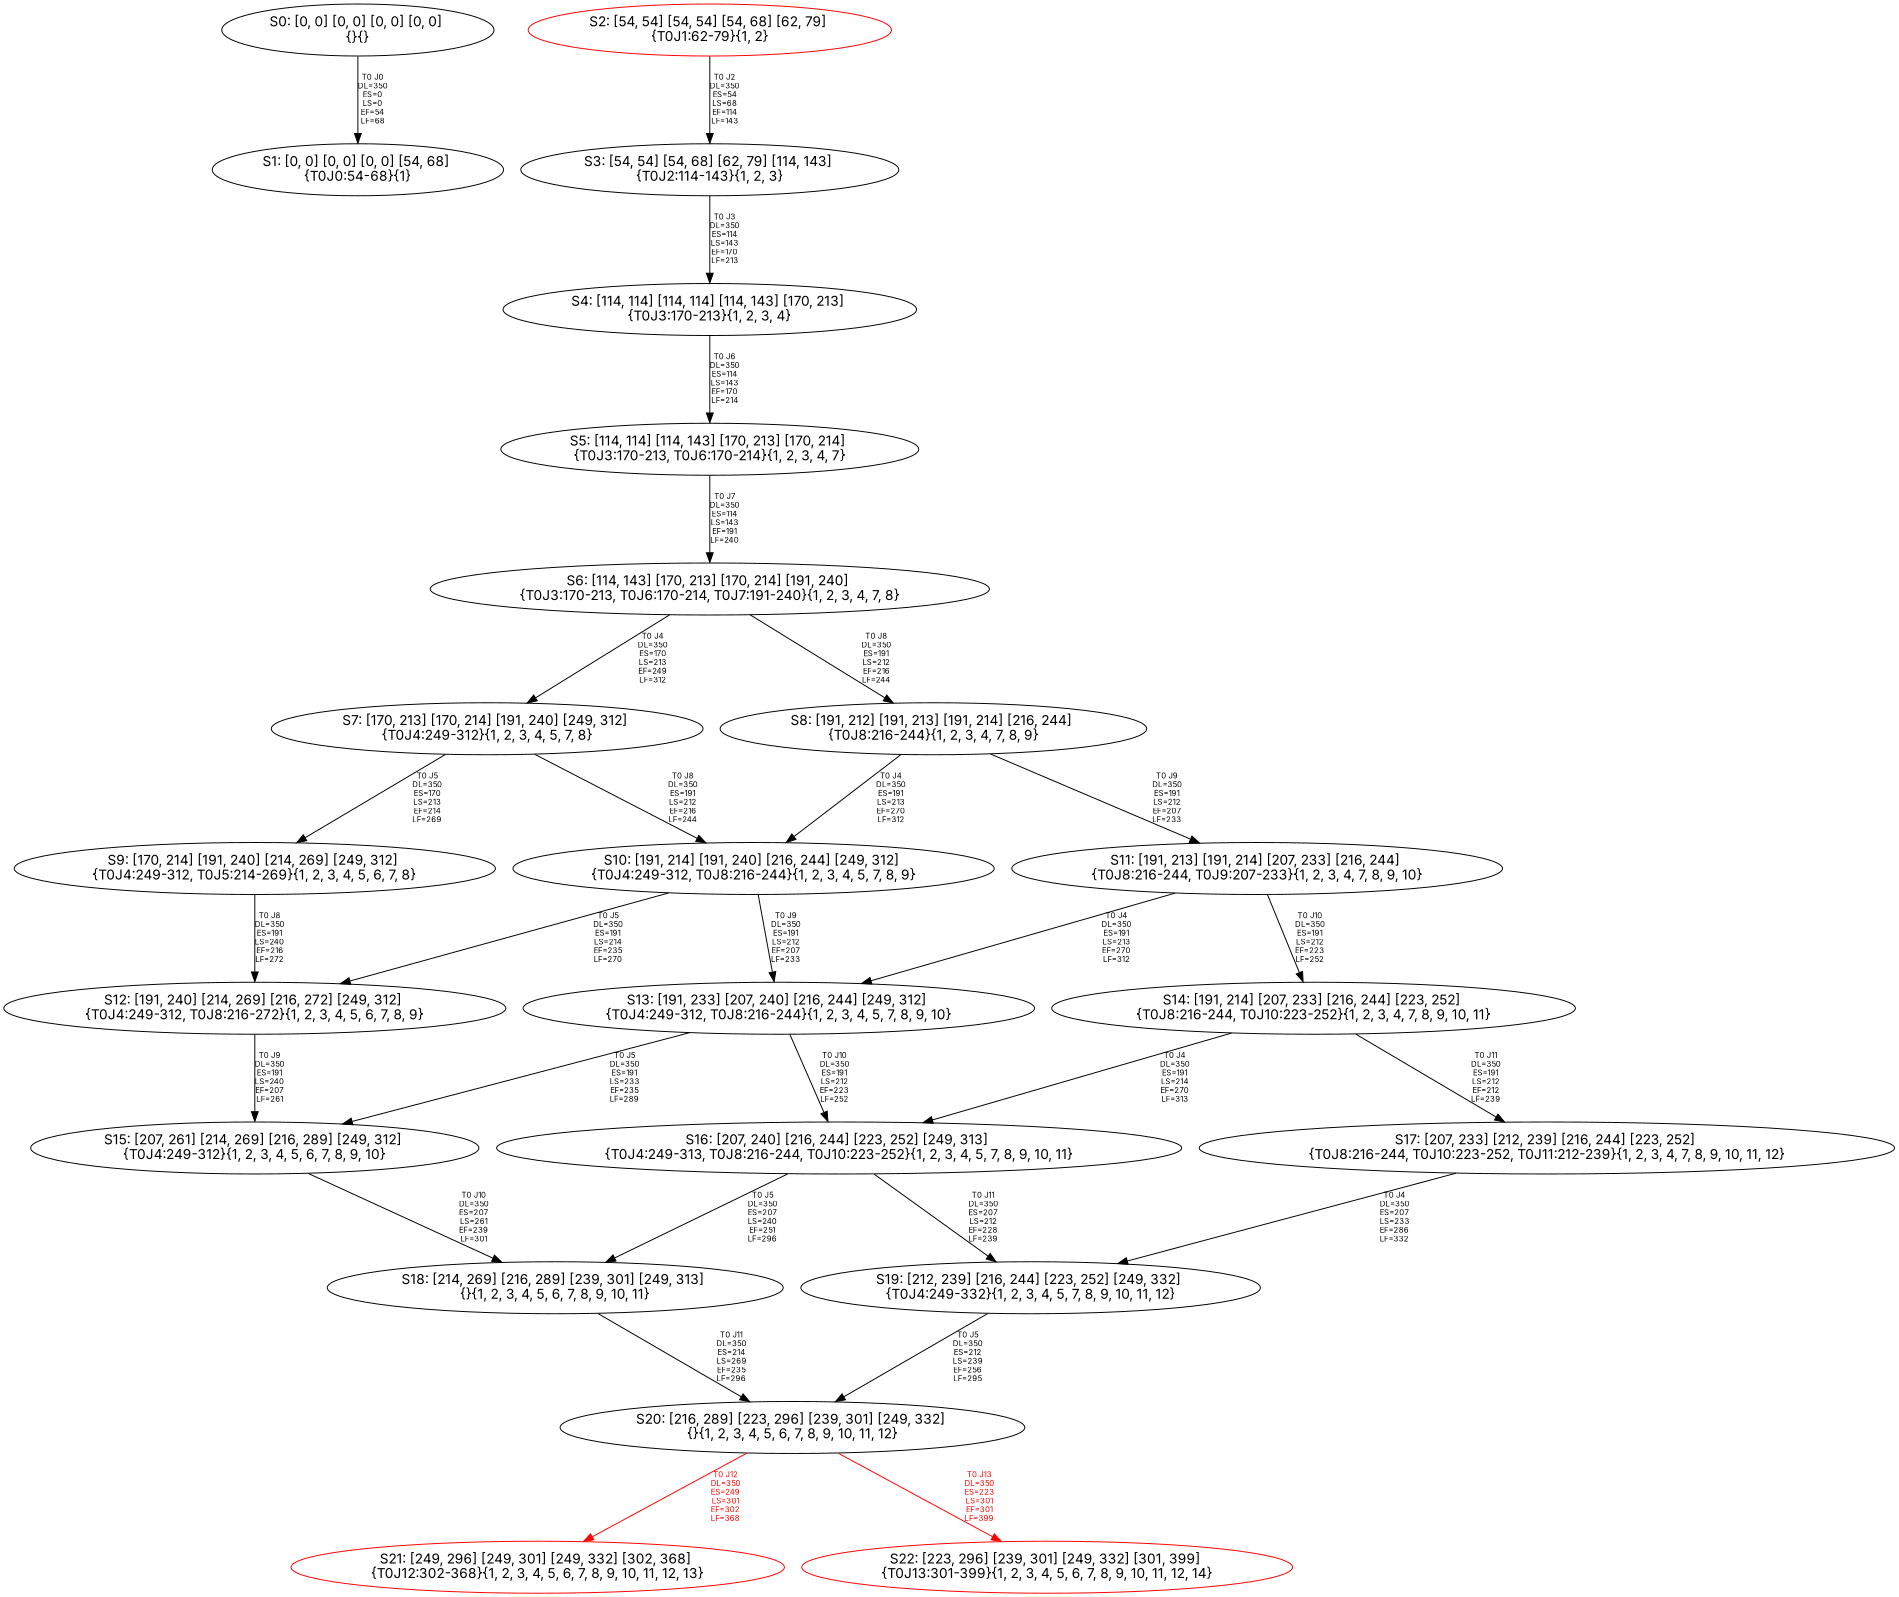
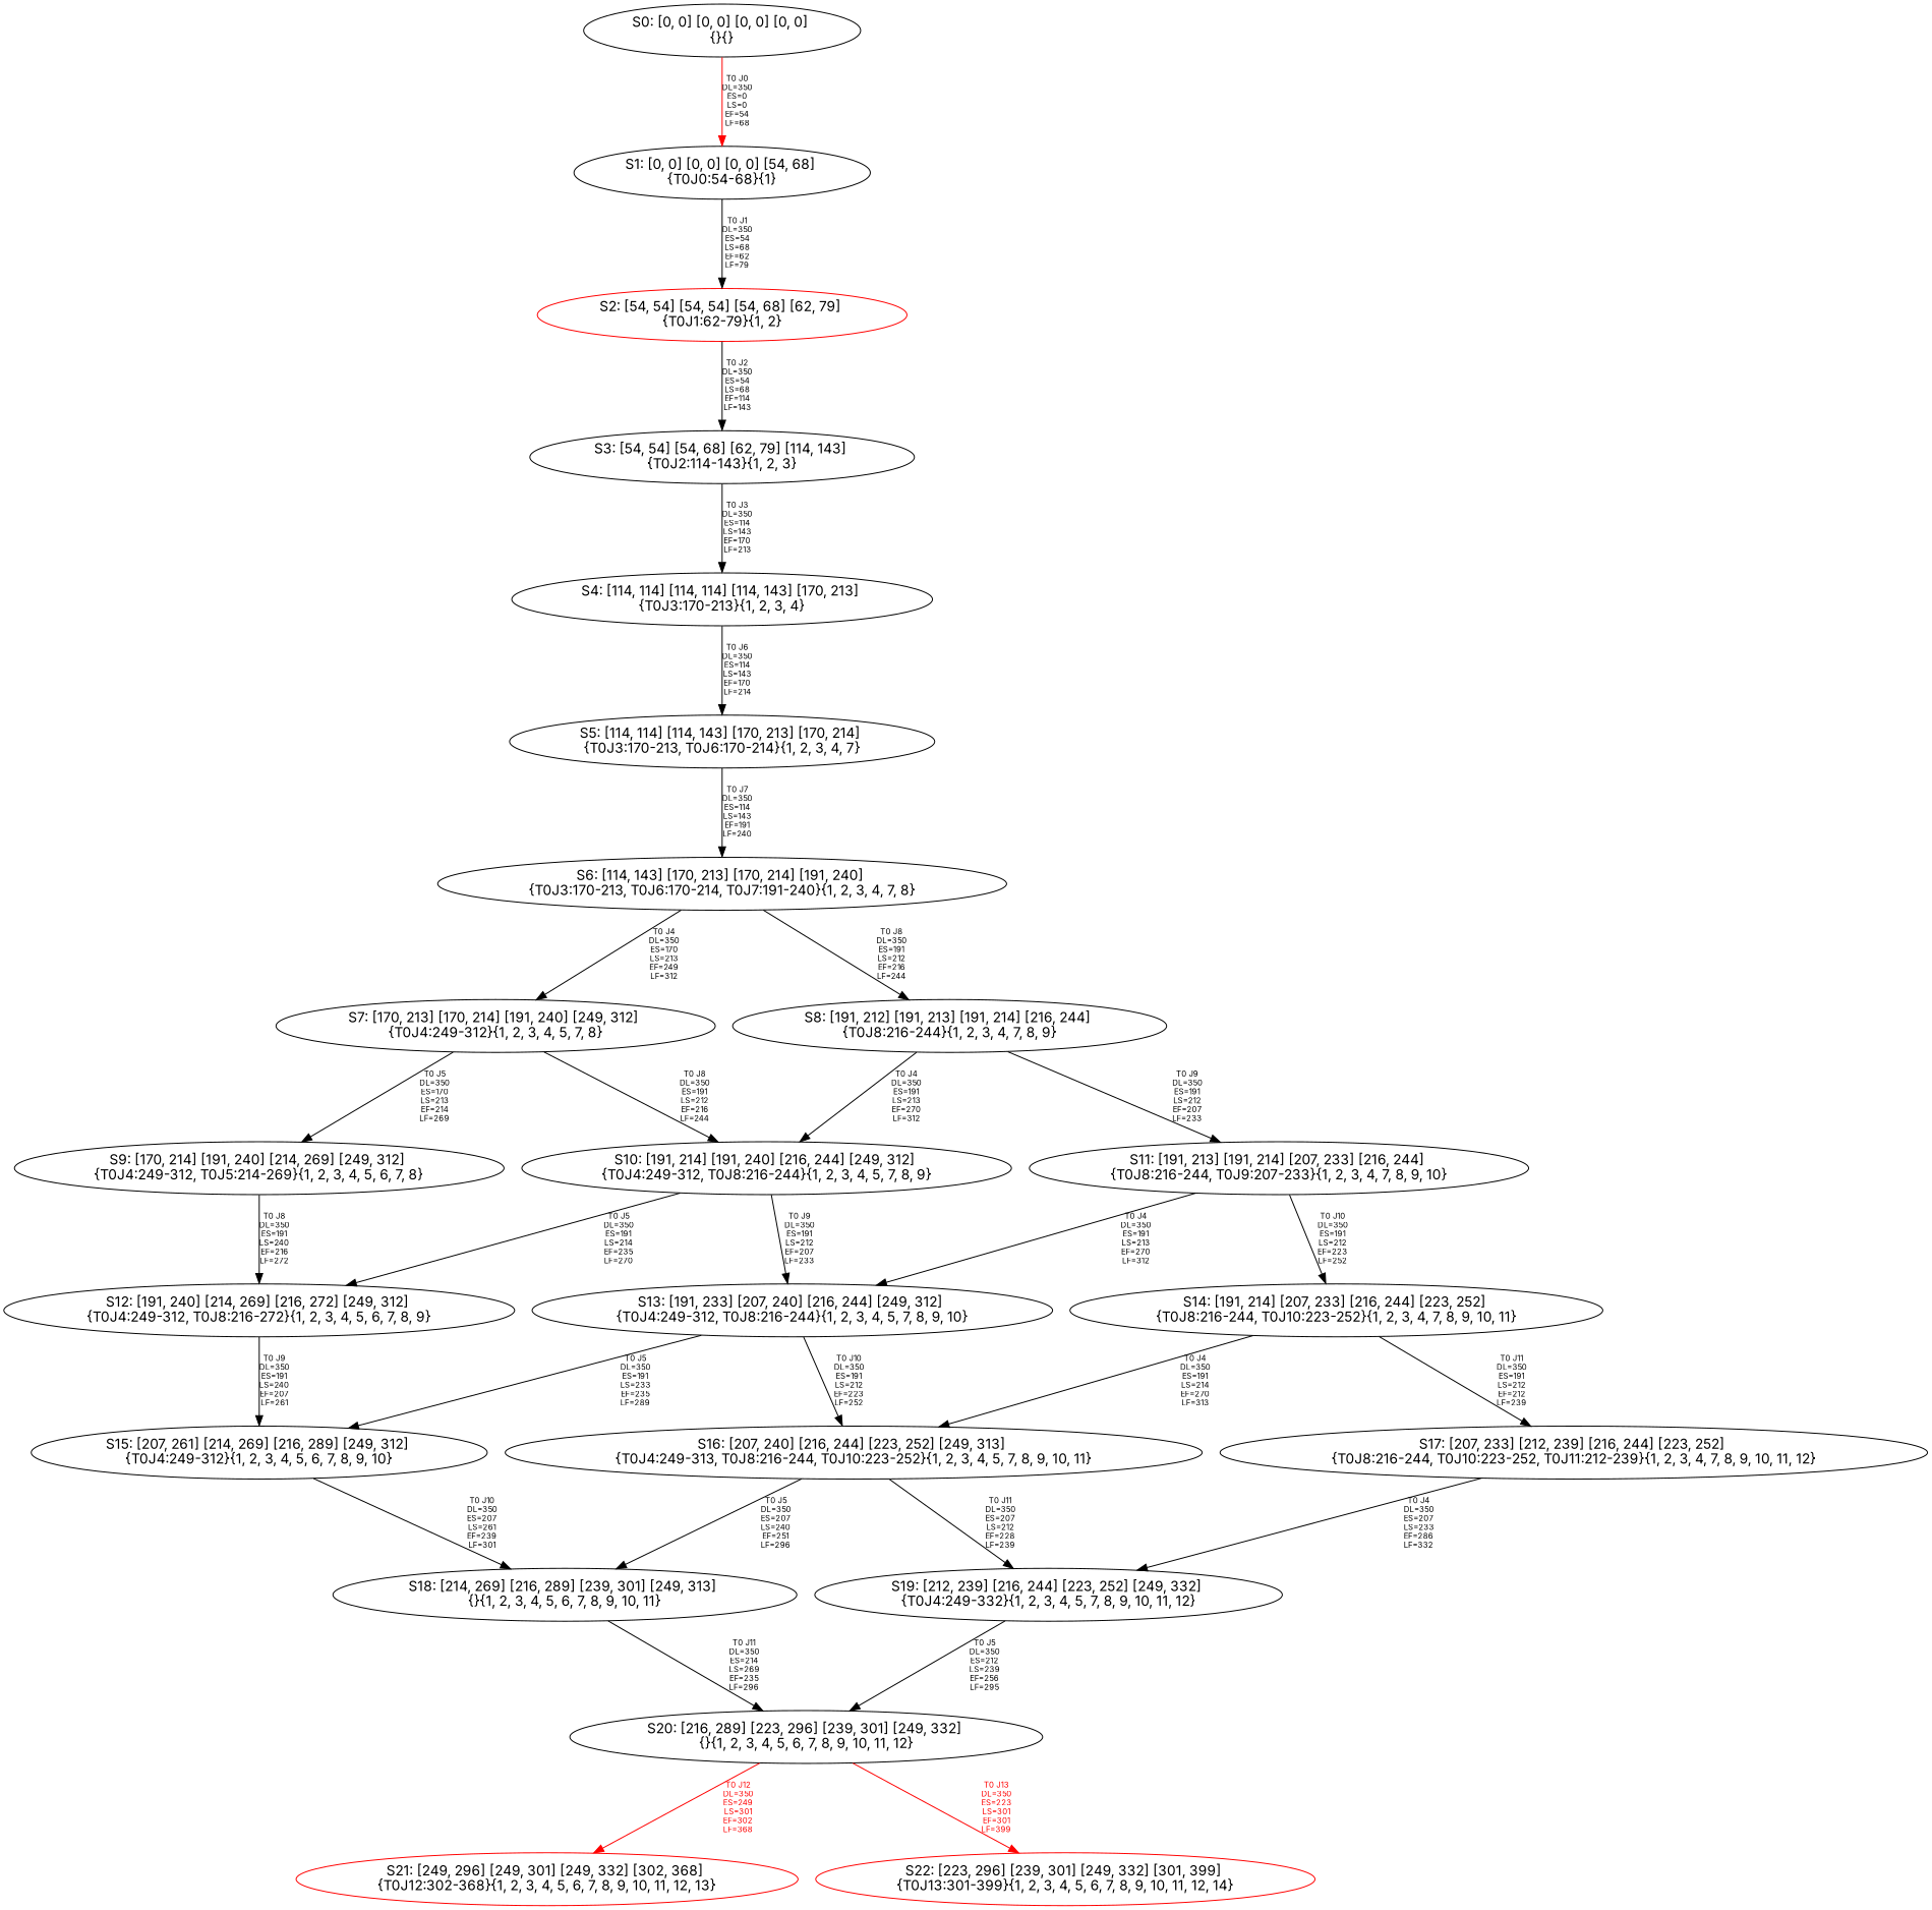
  digraph {
    fontname=Inter
    node [fontname=Inter]
    edge [fontname=Inter fontsize=8]
    n1 [label="S0: [0, 0] [0, 0] [0, 0] [0, 0] \n{}{}"]
    n2 [label="S1: [0, 0] [0, 0] [0, 0] [54, 68] \n{T0J0:54-68}{1}"]
    n3 [color=Red label="S2: [54, 54] [54, 54] [54, 68] [62, 79] \n{T0J1:62-79}{1, 2}"]
    n4 [label="S3: [54, 54] [54, 68] [62, 79] [114, 143] \n{T0J2:114-143}{1, 2, 3}"]
    n5 [label="S4: [114, 114] [114, 114] [114, 143] [170, 213] \n{T0J3:170-213}{1, 2, 3, 4}"]
    n6 [label="S5: [114, 114] [114, 143] [170, 213] [170, 214] \n{T0J3:170-213, T0J6:170-214}{1, 2, 3, 4, 7}"]
    n7 [label="S6: [114, 143] [170, 213] [170, 214] [191, 240] \n{T0J3:170-213, T0J6:170-214, T0J7:191-240}{1, 2, 3, 4, 7, 8}"]
    n8 [label="S7: [170, 213] [170, 214] [191, 240] [249, 312] \n{T0J4:249-312}{1, 2, 3, 4, 5, 7, 8}"]
    n9 [label="S8: [191, 212] [191, 213] [191, 214] [216, 244] \n{T0J8:216-244}{1, 2, 3, 4, 7, 8, 9}"]
    n10 [label="S9: [170, 214] [191, 240] [214, 269] [249, 312] \n{T0J4:249-312, T0J5:214-269}{1, 2, 3, 4, 5, 6, 7, 8}"]
    n11 [label="S10: [191, 214] [191, 240] [216, 244] [249, 312] \n{T0J4:249-312, T0J8:216-244}{1, 2, 3, 4, 5, 7, 8, 9}"]
    n12 [label="S11: [191, 213] [191, 214] [207, 233] [216, 244] \n{T0J8:216-244, T0J9:207-233}{1, 2, 3, 4, 7, 8, 9, 10}"]
    n13 [label="S12: [191, 240] [214, 269] [216, 272] [249, 312] \n{T0J4:249-312, T0J8:216-272}{1, 2, 3, 4, 5, 6, 7, 8, 9}"]
    n14 [label="S13: [191, 233] [207, 240] [216, 244] [249, 312] \n{T0J4:249-312, T0J8:216-244}{1, 2, 3, 4, 5, 7, 8, 9, 10}"]
    n15 [label="S14: [191, 214] [207, 233] [216, 244] [223, 252] \n{T0J8:216-244, T0J10:223-252}{1, 2, 3, 4, 7, 8, 9, 10, 11}"]
    n16 [label="S15: [207, 261] [214, 269] [216, 289] [249, 312] \n{T0J4:249-312}{1, 2, 3, 4, 5, 6, 7, 8, 9, 10}"]
    n17 [label="S16: [207, 240] [216, 244] [223, 252] [249, 313] \n{T0J4:249-313, T0J8:216-244, T0J10:223-252}{1, 2, 3, 4, 5, 7, 8, 9, 10, 11}"]
    n18 [label="S17: [207, 233] [212, 239] [216, 244] [223, 252] \n{T0J8:216-244, T0J10:223-252, T0J11:212-239}{1, 2, 3, 4, 7, 8, 9, 10, 11, 12}"]
    n19 [label="S18: [214, 269] [216, 289] [239, 301] [249, 313] \n{}{1, 2, 3, 4, 5, 6, 7, 8, 9, 10, 11}"]
    n20 [label="S19: [212, 239] [216, 244] [223, 252] [249, 332] \n{T0J4:249-332}{1, 2, 3, 4, 5, 7, 8, 9, 10, 11, 12}"]
    n21 [label="S20: [216, 289] [223, 296] [239, 301] [249, 332] \n{}{1, 2, 3, 4, 5, 6, 7, 8, 9, 10, 11, 12}"]
    n22 [color=Red label="S21: [249, 296] [249, 301] [249, 332] [302, 368] \n{T0J12:302-368}{1, 2, 3, 4, 5, 6, 7, 8, 9, 10, 11, 12, 13}"]
    n23 [color=Red label="S22: [223, 296] [239, 301] [249, 332] [301, 399] \n{T0J13:301-399}{1, 2, 3, 4, 5, 6, 7, 8, 9, 10, 11, 12, 14}"]
-   n1 -> n2 [label="T0 J0\nDL=350\nES=0\nLS=0\nEF=54\nLF=68"]
+   n1 -> n2 [label="T0 J0\nDL=350\nES=0\nLS=0\nEF=54\nLF=68" color=Red]
+   n2 -> n3 [label="T0 J1\nDL=350\nES=54\nLS=68\nEF=62\nLF=79"]
    n3 -> n4 [label="T0 J2\nDL=350\nES=54\nLS=68\nEF=114\nLF=143"]
    n4 -> n5 [label="T0 J3\nDL=350\nES=114\nLS=143\nEF=170\nLF=213"]
    n5 -> n6 [label="T0 J6\nDL=350\nES=114\nLS=143\nEF=170\nLF=214"]
    n6 -> n7 [label="T0 J7\nDL=350\nES=114\nLS=143\nEF=191\nLF=240"]
    n7 -> n8 [label="T0 J4\nDL=350\nES=170\nLS=213\nEF=249\nLF=312"]
    n7 -> n9 [label="T0 J8\nDL=350\nES=191\nLS=212\nEF=216\nLF=244"]
    n8 -> n10 [label="T0 J5\nDL=350\nES=170\nLS=213\nEF=214\nLF=269"]
    n8 -> n11 [label="T0 J8\nDL=350\nES=191\nLS=212\nEF=216\nLF=244"]
    n9 -> n11 [label="T0 J4\nDL=350\nES=191\nLS=213\nEF=270\nLF=312"]
    n9 -> n12 [label="T0 J9\nDL=350\nES=191\nLS=212\nEF=207\nLF=233"]
    n10 -> n13 [label="T0 J8\nDL=350\nES=191\nLS=240\nEF=216\nLF=272"]
    n11 -> n13 [label="T0 J5\nDL=350\nES=191\nLS=214\nEF=235\nLF=270"]
    n11 -> n14 [label="T0 J9\nDL=350\nES=191\nLS=212\nEF=207\nLF=233"]
    n12 -> n14 [label="T0 J4\nDL=350\nES=191\nLS=213\nEF=270\nLF=312"]
    n12 -> n15 [label="T0 J10\nDL=350\nES=191\nLS=212\nEF=223\nLF=252"]
    n13 -> n16 [label="T0 J9\nDL=350\nES=191\nLS=240\nEF=207\nLF=261"]
    n14 -> n16 [label="T0 J5\nDL=350\nES=191\nLS=233\nEF=235\nLF=289"]
    n14 -> n17 [label="T0 J10\nDL=350\nES=191\nLS=212\nEF=223\nLF=252"]
    n15 -> n17 [label="T0 J4\nDL=350\nES=191\nLS=214\nEF=270\nLF=313"]
    n15 -> n18 [label="T0 J11\nDL=350\nES=191\nLS=212\nEF=212\nLF=239"]
    n16 -> n19 [label="T0 J10\nDL=350\nES=207\nLS=261\nEF=239\nLF=301"]
    n17 -> n19 [label="T0 J5\nDL=350\nES=207\nLS=240\nEF=251\nLF=296"]
    n17 -> n20 [label="T0 J11\nDL=350\nES=207\nLS=212\nEF=228\nLF=239"]
    n18 -> n20 [label="T0 J4\nDL=350\nES=207\nLS=233\nEF=286\nLF=332"]
    n19 -> n21 [label="T0 J11\nDL=350\nES=214\nLS=269\nEF=235\nLF=296"]
    n20 -> n21 [label="T0 J5\nDL=350\nES=212\nLS=239\nEF=256\nLF=295"]
    n21 -> n22 [color=Red fontcolor=Red label="T0 J12\nDL=350\nES=249\nLS=301\nEF=302\nLF=368"]
    n21 -> n23 [color=Red fontcolor=Red label="T0 J13\nDL=350\nES=223\nLS=301\nEF=301\nLF=399"]
  }
